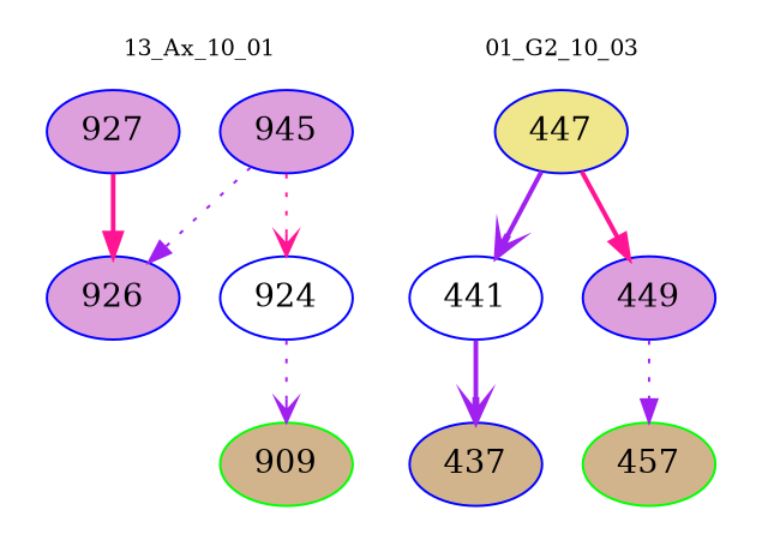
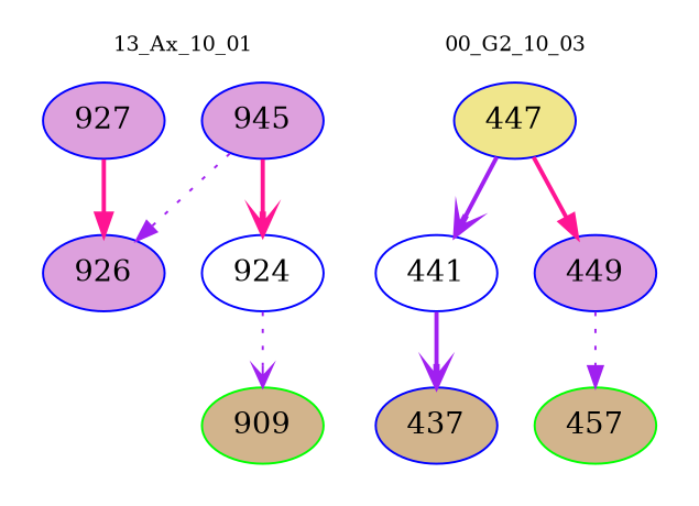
  digraph {
    node [color=blue fillcolor=plum style=filled]
    edge [arrowhead=vee color=purple style=dotted]
    n1 [label=945]
    n2 [fillcolor=white label=924]
    n3 [label=926]
    n4 [color=green fillcolor=tan label=909]
    n5 [label=927]
    n6 [fillcolor=khaki label=447]
    n7 [fillcolor=white label=441]
    n8 [label=449]
    n9 [fillcolor=tan label=437]
    n10 [color=green fillcolor=tan label=457]
    subgraph cluster_1 {
      color=white
      fontsize=10
      label="13_Ax_10_01"
      n1
      n2
      n3
      n4
      n5
    }
    subgraph cluster_2 {
      color=white
      fontsize=10
-     label="01_G2_10_03"
+     label="00_G2_10_03"
      n6
      n7
      n8
      n9
      n10
    }
-   n1 -> n2 [color=deeppink]
+   n1 -> n2 [color=deeppink style=bold]
    n1 -> n3 [arrowhead=normal]
    n2 -> n4
    n5 -> n3 [arrowhead=normal color=deeppink style=bold]
    n6 -> n7 [style=bold]
    n6 -> n8 [arrowhead=normal color=deeppink style=bold]
    n7 -> n9 [style=bold]
    n8 -> n10 [arrowhead=normal]
  }
